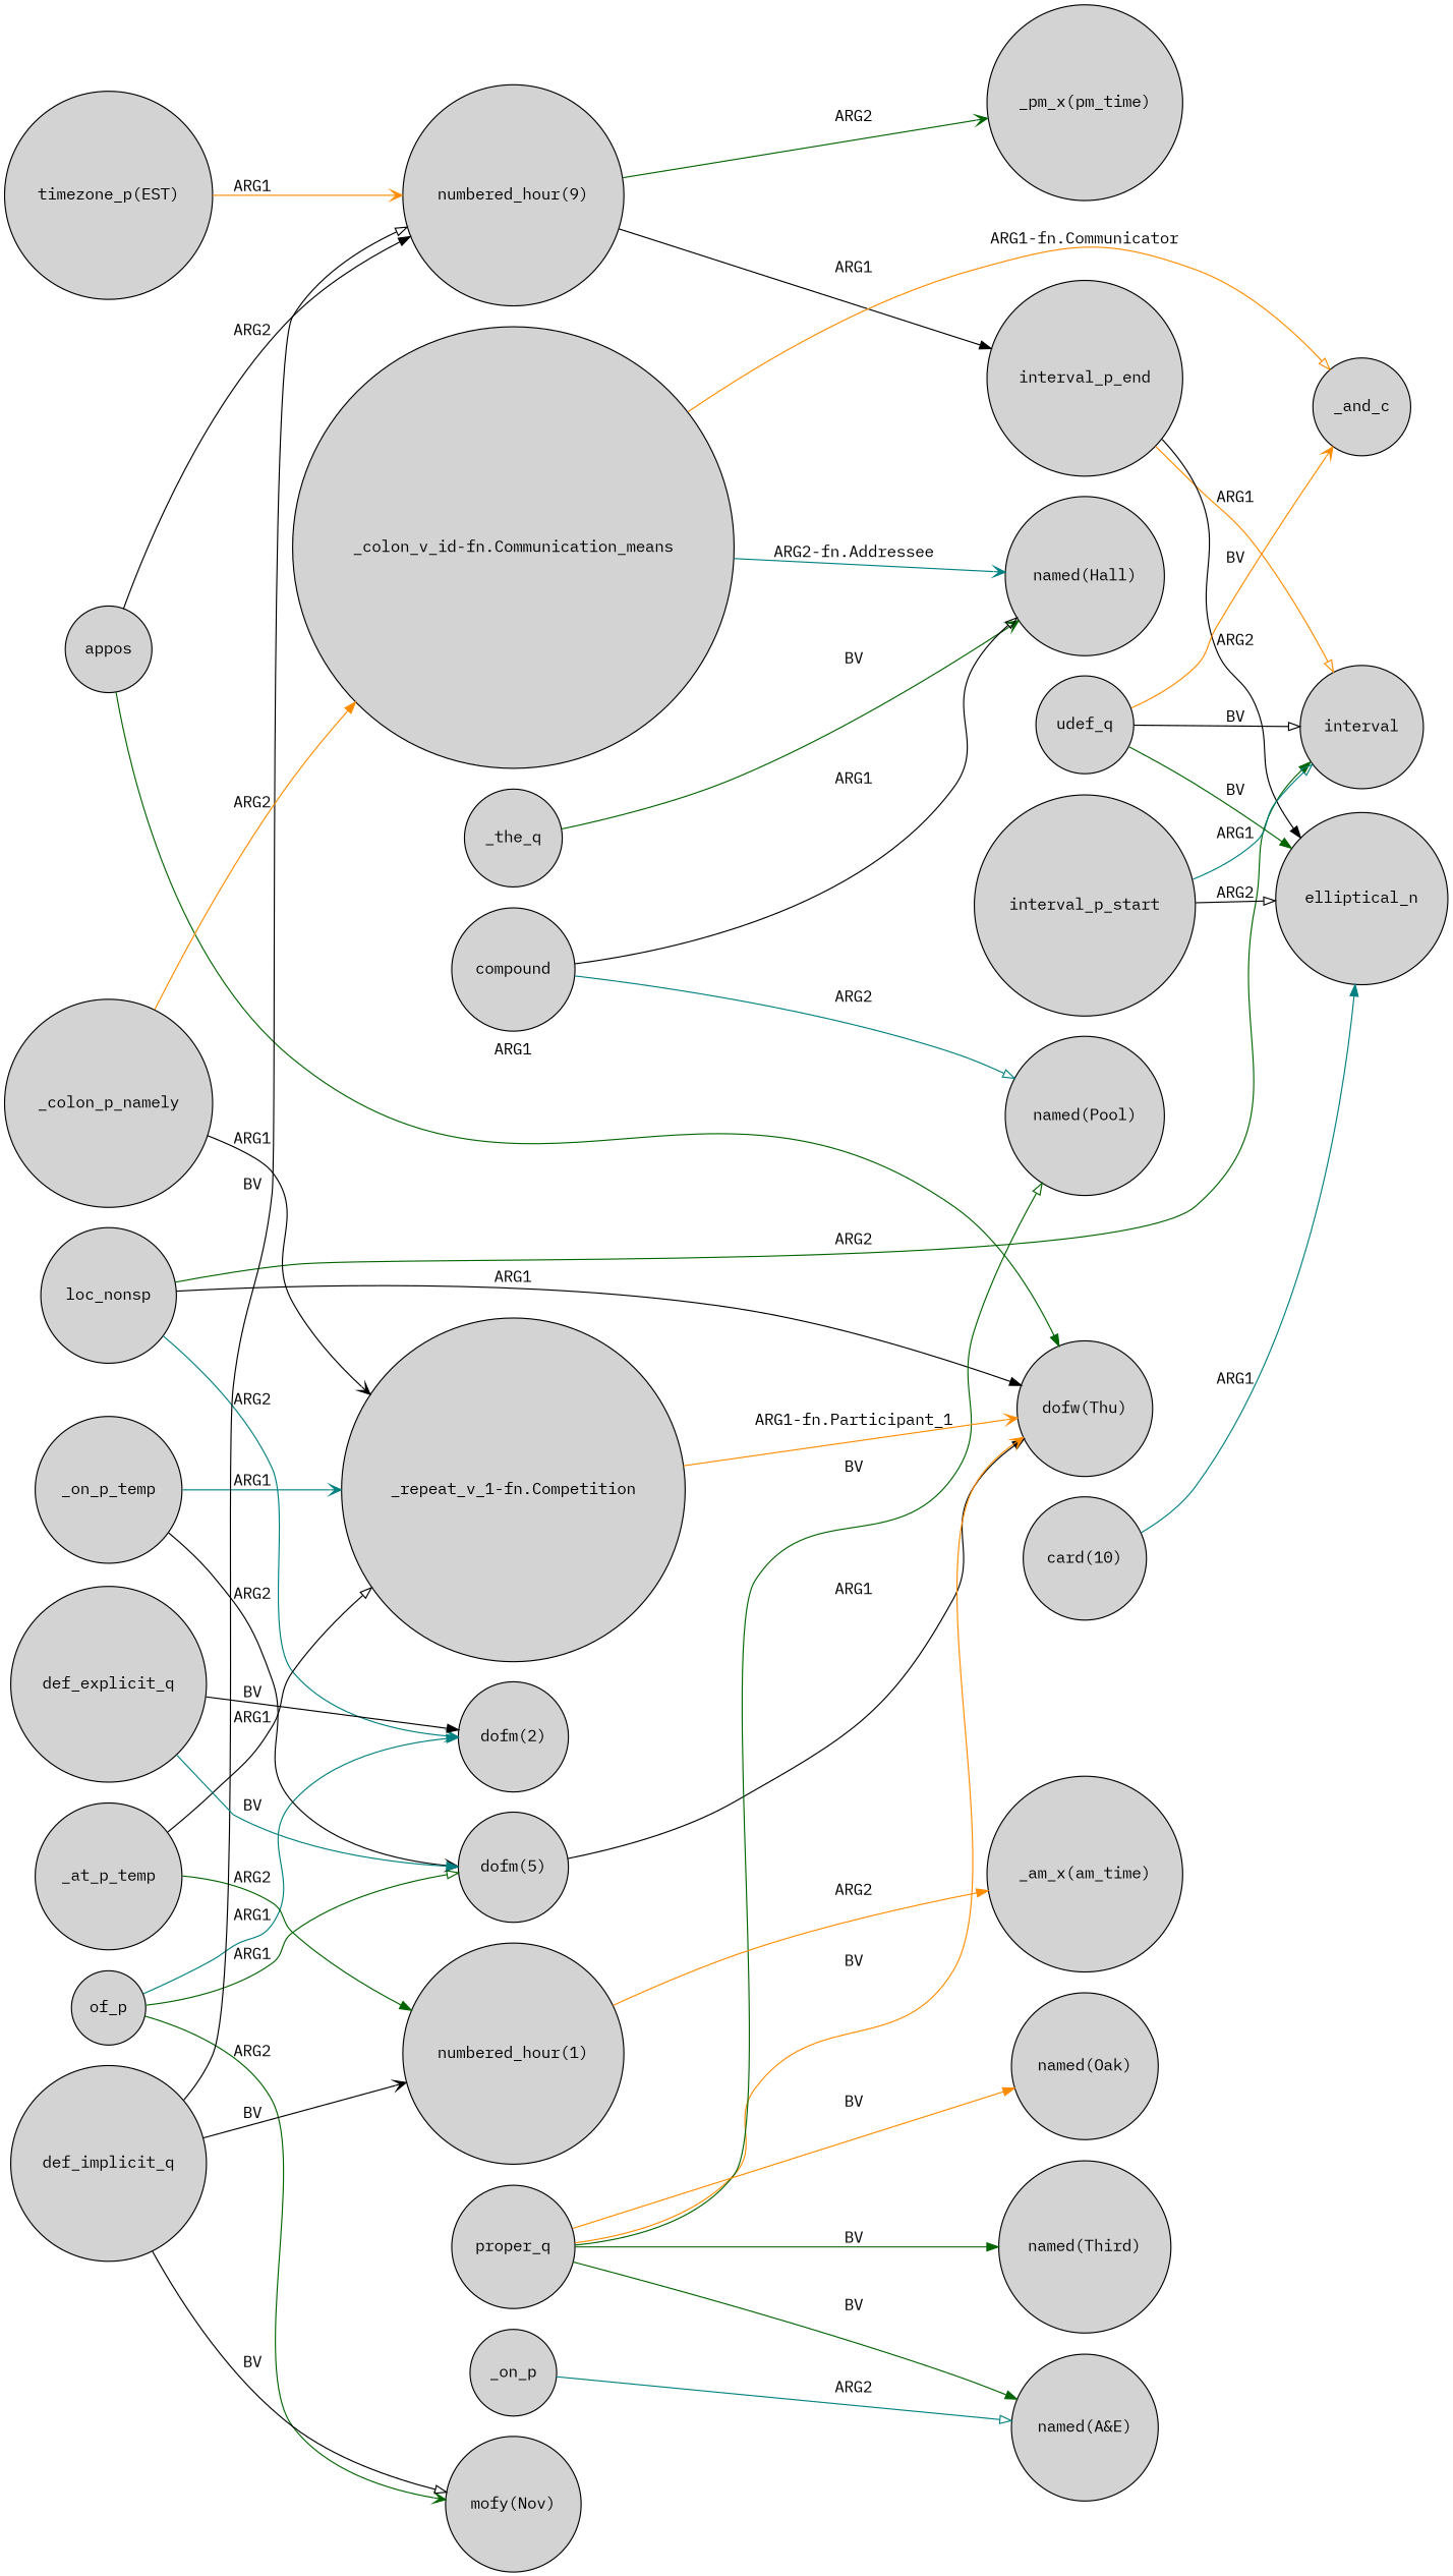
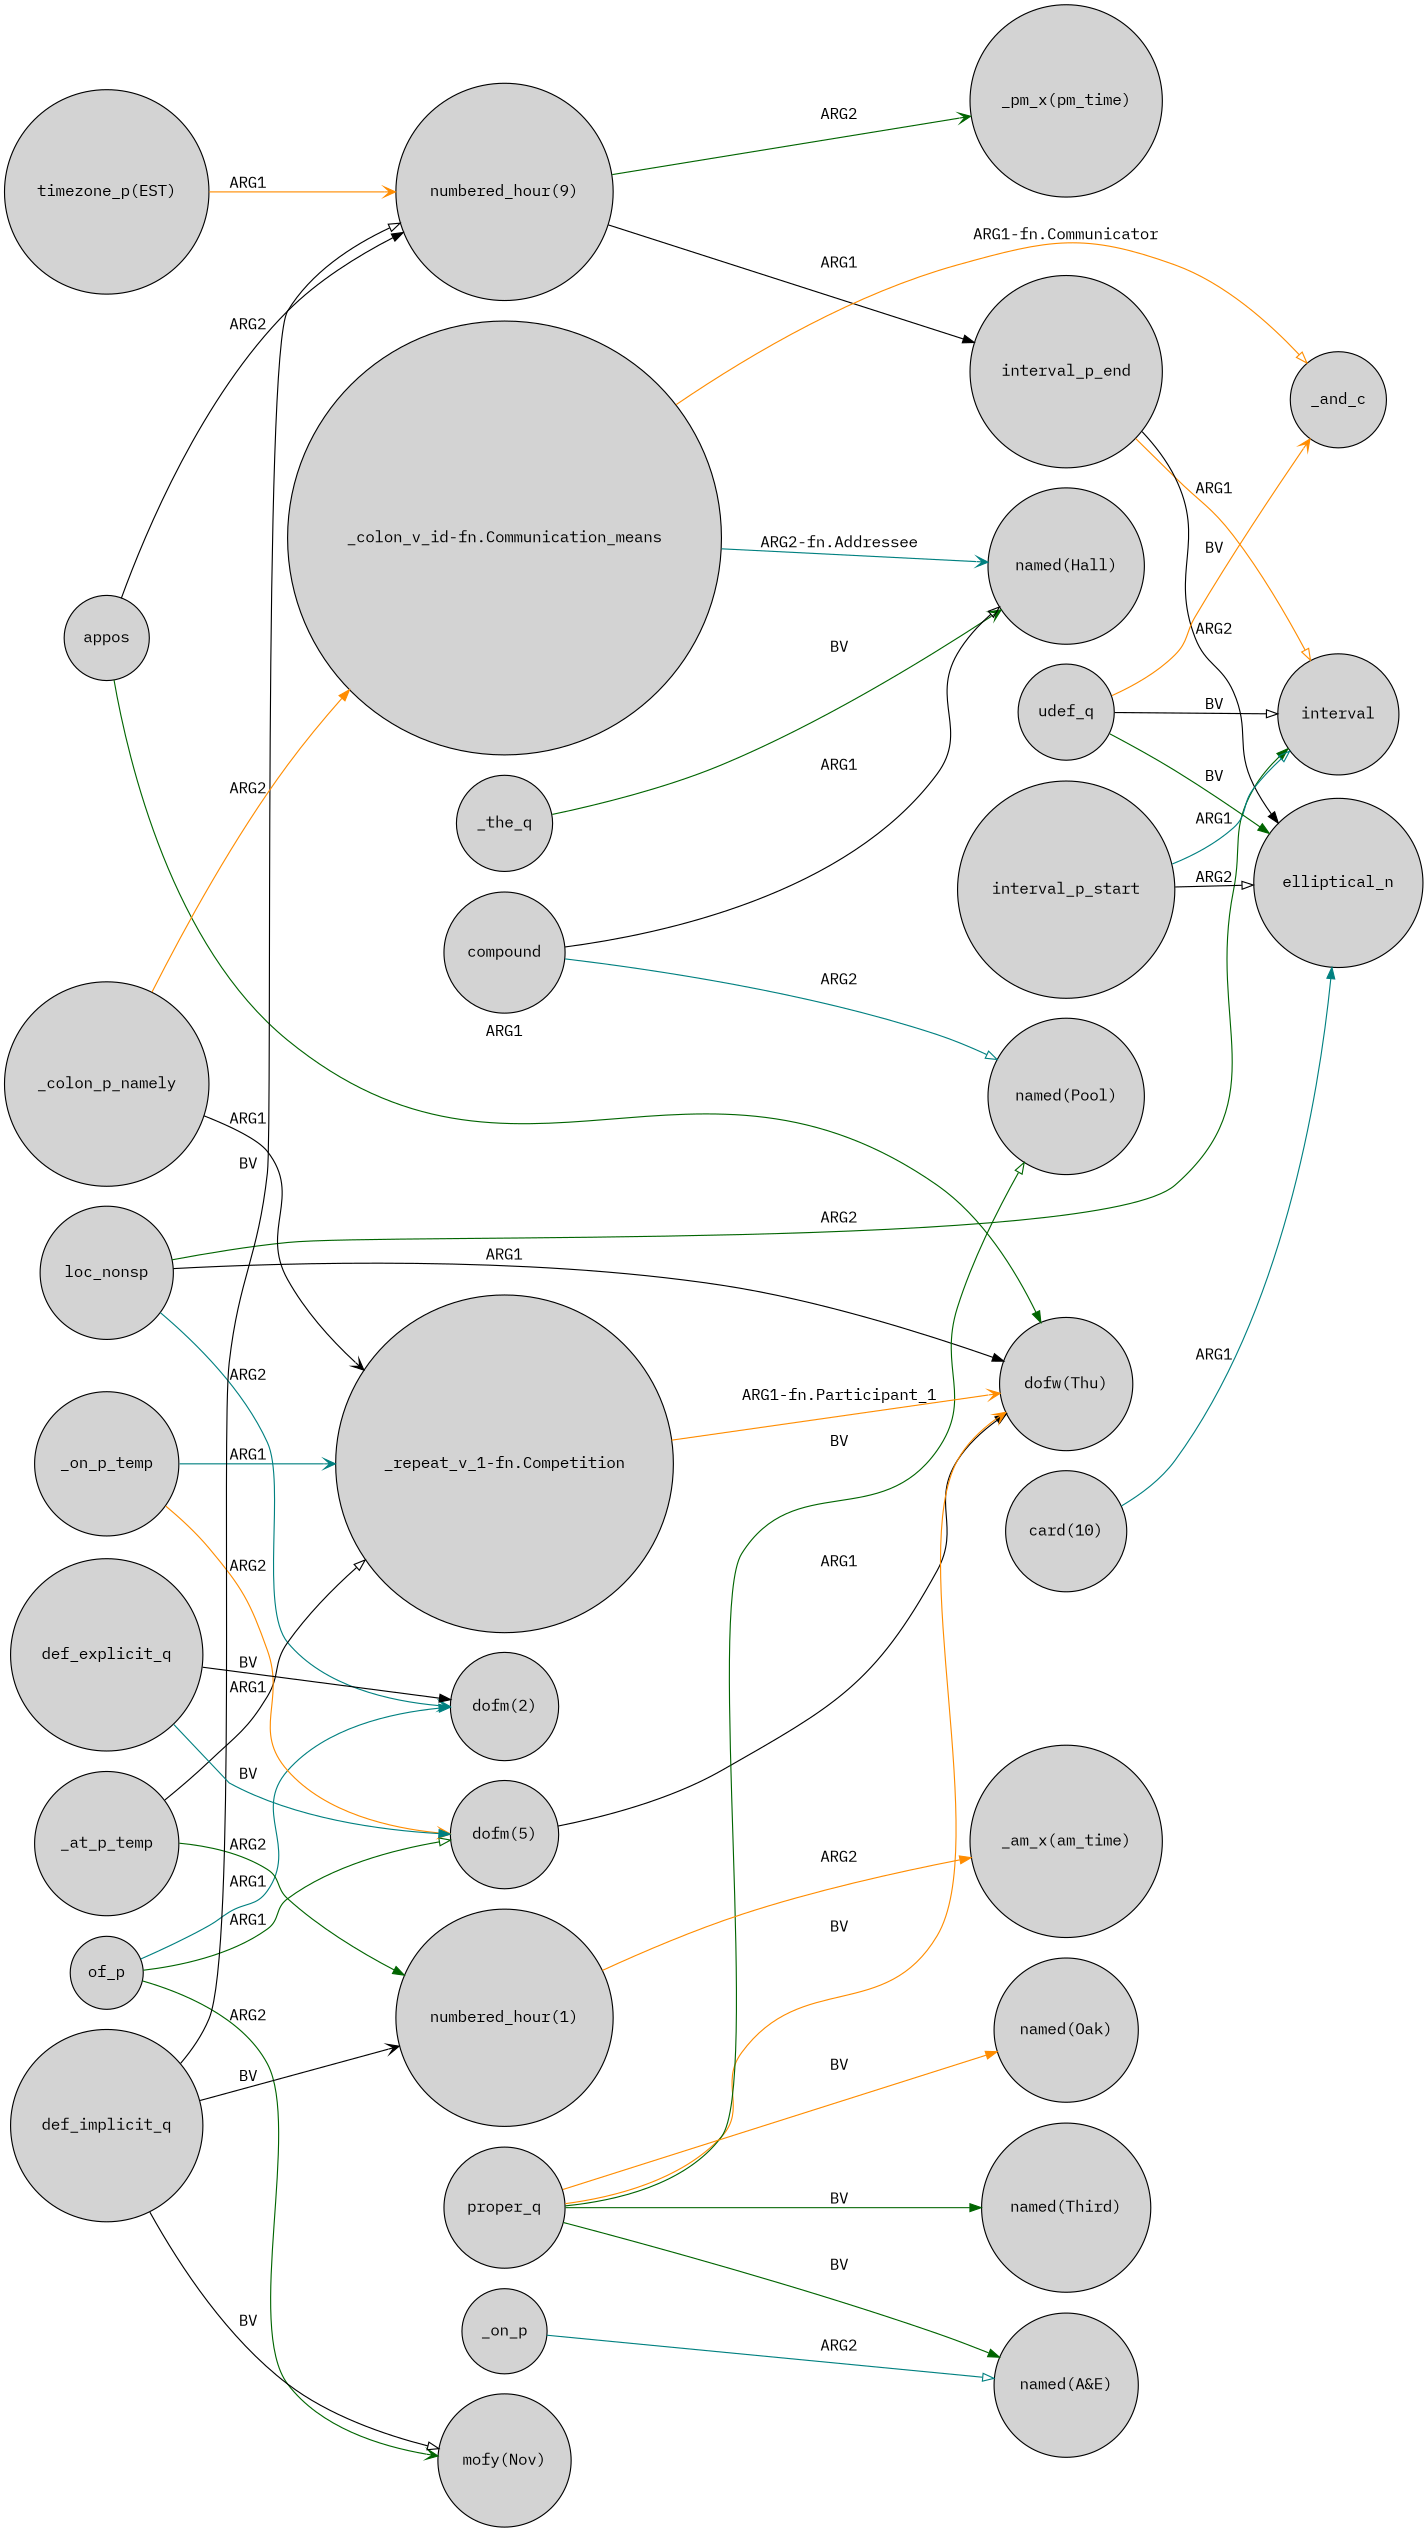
  digraph {
    fontname="IBM Plex Mono"
    rankdir=LR
    node [fontname="IBM Plex Mono" shape=circle style=filled]
    edge [arrowhead=normal color=black fontname="IBM Plex Mono"]
    loc_nonsp
    interval
    "dofw(Thu)"
    "dofm(2)"
    interval_p_end
    elliptical_n
    appos
    "numbered_hour(9)"
    "_pm_x(pm_time)"
    of_p
    "mofy(Nov)"
    "dofm(5)"
    _the_q
    "named(Hall)"
    proper_q
    "named(Third)"
    "named(Pool)"
    "named(A&E)"
    "named(Oak)"
    interval_p_start
    _at_p_temp
    "_repeat_v_1-fn.Competition"
    "numbered_hour(1)"
    "_am_x(am_time)"
    udef_q
    _and_c
    _on_p_temp
    def_implicit_q
    "timezone_p(EST)"
    def_explicit_q
    compound
    "_colon_v_id-fn.Communication_means"
    _colon_p_namely
    _on_p
    "card(10)"
    loc_nonsp -> interval [color=darkgreen label=ARG2]
    loc_nonsp -> "dofw(Thu)" [label=ARG1]
    loc_nonsp -> "dofm(2)" [arrowhead=vee color=teal label=ARG2]
    interval_p_end -> interval [arrowhead=onormal color=darkorange label=ARG1]
    interval_p_end -> elliptical_n [label=ARG2]
    appos -> "dofw(Thu)" [color=darkgreen label=ARG1]
    appos -> "numbered_hour(9)" [label=ARG2]
    "numbered_hour(9)" -> interval_p_end [label=ARG1]
    "numbered_hour(9)" -> "_pm_x(pm_time)" [arrowhead=vee color=darkgreen label=ARG2]
    of_p -> "dofm(2)" [color=teal label=ARG1]
    of_p -> "mofy(Nov)" [arrowhead=vee color=darkgreen label=ARG2]
    of_p -> "dofm(5)" [arrowhead=onormal color=darkgreen label=ARG1]
    "dofm(5)" -> "dofw(Thu)" [label=ARG1]
    _the_q -> "named(Hall)" [arrowhead=vee color=darkgreen label=BV]
    proper_q -> "dofw(Thu)" [arrowhead=vee color=darkorange label=BV]
    proper_q -> "named(Third)" [color=darkgreen label=BV]
    proper_q -> "named(Pool)" [arrowhead=onormal color=darkgreen label=BV]
    proper_q -> "named(A&E)" [color=darkgreen label=BV]
    proper_q -> "named(Oak)" [color=darkorange label=BV]
    interval_p_start -> interval [arrowhead=onormal color=teal label=ARG1]
    interval_p_start -> elliptical_n [arrowhead=onormal label=ARG2]
    _at_p_temp -> "_repeat_v_1-fn.Competition" [arrowhead=onormal label=ARG1]
    _at_p_temp -> "numbered_hour(1)" [color=darkgreen label=ARG2]
    "_repeat_v_1-fn.Competition" -> "dofw(Thu)" [arrowhead=vee color=darkorange label="ARG1-fn.Participant_1"]
    "numbered_hour(1)" -> "_am_x(am_time)" [color=darkorange label=ARG2]
    udef_q -> interval [arrowhead=onormal label=BV]
    udef_q -> elliptical_n [color=darkgreen label=BV]
    udef_q -> _and_c [arrowhead=vee color=darkorange label=BV]
-   _on_p_temp -> "dofm(5)" [arrowhead=vee label=ARG2]
+   _on_p_temp -> "dofm(5)" [arrowhead=vee color=darkorange label=ARG2]
    _on_p_temp -> "_repeat_v_1-fn.Competition" [arrowhead=vee color=teal label=ARG1]
    def_implicit_q -> "numbered_hour(9)" [arrowhead=onormal label=BV]
    def_implicit_q -> "mofy(Nov)" [arrowhead=onormal label=BV]
    def_implicit_q -> "numbered_hour(1)" [arrowhead=vee label=BV]
    "timezone_p(EST)" -> "numbered_hour(9)" [arrowhead=vee color=darkorange label=ARG1]
    def_explicit_q -> "dofm(2)" [label=BV]
    def_explicit_q -> "dofm(5)" [color=teal label=BV]
    compound -> "named(Hall)" [arrowhead=onormal label=ARG1]
    compound -> "named(Pool)" [arrowhead=onormal color=teal label=ARG2]
    "_colon_v_id-fn.Communication_means" -> "named(Hall)" [arrowhead=vee color=teal label="ARG2-fn.Addressee"]
    "_colon_v_id-fn.Communication_means" -> _and_c [arrowhead=onormal color=darkorange label="ARG1-fn.Communicator"]
    _colon_p_namely -> "_repeat_v_1-fn.Competition" [arrowhead=vee label=ARG1]
    _colon_p_namely -> "_colon_v_id-fn.Communication_means" [color=darkorange label=ARG2]
    _on_p -> "named(A&E)" [arrowhead=onormal color=teal label=ARG2]
    "card(10)" -> elliptical_n [color=teal label=ARG1]
  }
